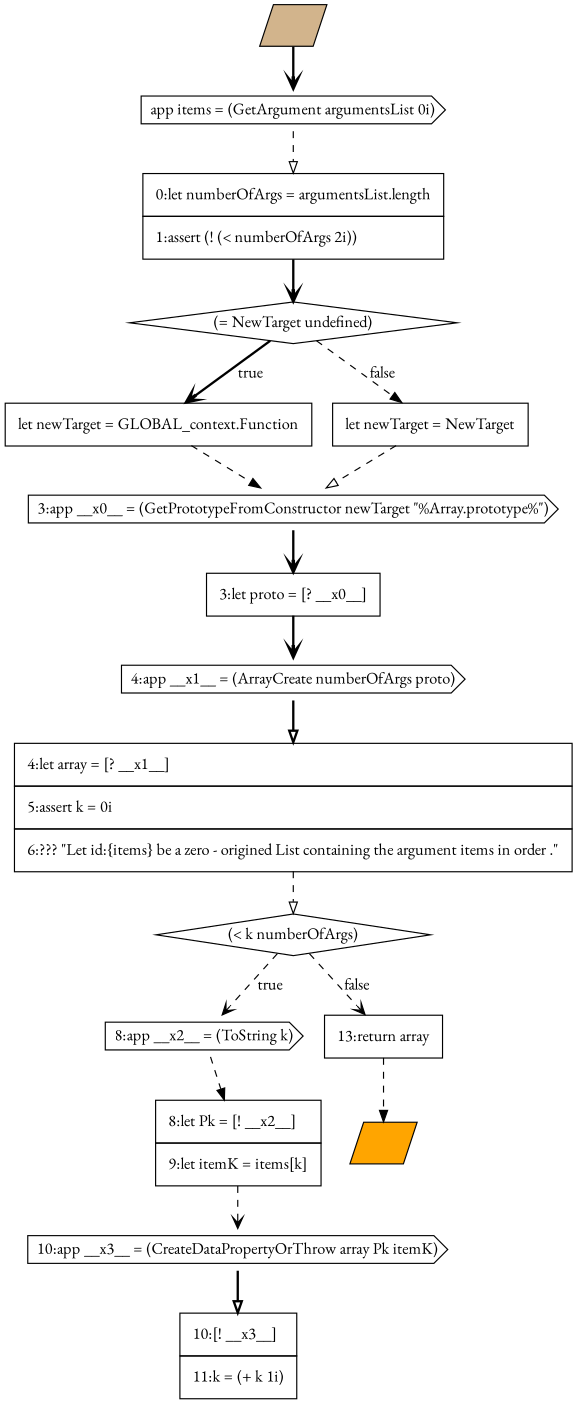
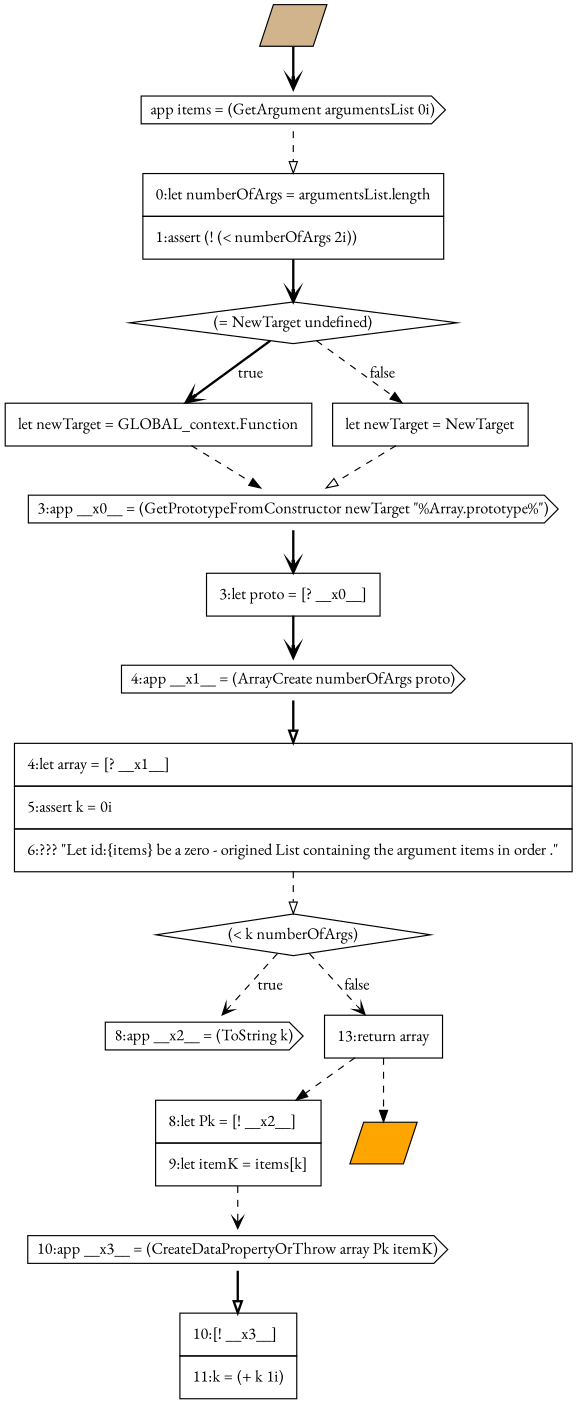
  digraph {
    fontname="EB Garamond"
    node [color=black fillcolor=white fontname="EB Garamond" shape=none style=filled]
    edge [arrowhead=vee color=black fontname="EB Garamond" style=dashed]
    n1 [label=<<font color="black">     <table border="0" cellborder="1" cellspacing="0" cellpadding="10">       <tr><td align="left">let newTarget = GLOBAL_context.Function</td></tr>     </table>   </font>> margin=0]
    n2 [label=<<font color="black">3:app __x0__ = (GetPrototypeFromConstructor newTarget &quot;%Array.prototype%&quot;)</font>> shape=cds]
    n3 [label=<<font color="black">     <table border="0" cellborder="1" cellspacing="0" cellpadding="10">       <tr><td align="left">3:let proto = [? __x0__]</td></tr>     </table>   </font>> margin=0]
    n4 [label=<<font color="black">     <table border="0" cellborder="1" cellspacing="0" cellpadding="10">       <tr><td align="left">10:[! __x3__]</td></tr>       <tr><td align="left">11:k = (+ k 1i)</td></tr>     </table>   </font>> margin=0]
    n5 [label=<<font color="black">(&lt; k numberOfArgs)</font>> shape=diamond]
    n6 [label=<<font color="black">8:app __x2__ = (ToString k)</font>> shape=cds]
    n7 [label=<<font color="black">     <table border="0" cellborder="1" cellspacing="0" cellpadding="10">       <tr><td align="left">13:return array</td></tr>     </table>   </font>> margin=0]
    n8 [label=<<font color="black">     <table border="0" cellborder="1" cellspacing="0" cellpadding="10">       <tr><td align="left">8:let Pk = [! __x2__]</td></tr>       <tr><td align="left">9:let itemK = items[k]</td></tr>     </table>   </font>> margin=0]
    n9 [label=<<font color="black">10:app __x3__ = (CreateDataPropertyOrThrow array Pk itemK)</font>> shape=cds]
    n10 [label=<<font color="black">4:app __x1__ = (ArrayCreate numberOfArgs proto)</font>> shape=cds]
    n11 [label=<<font color="black">     <table border="0" cellborder="1" cellspacing="0" cellpadding="10">       <tr><td align="left">4:let array = [? __x1__]</td></tr>       <tr><td align="left">5:assert k = 0i</td></tr>       <tr><td align="left">6:??? &quot;Let id:{items} be a zero - origined List containing the argument items in order .&quot;</td></tr>     </table>   </font>> margin=0]
    n12 [label=<<font color="black">     <table border="0" cellborder="1" cellspacing="0" cellpadding="10">       <tr><td align="left">let newTarget = NewTarget</td></tr>     </table>   </font>> margin=0]
    n13 [fillcolor=tan label=" " shape=parallelogram]
    n14 [label=<<font color="black">app items = (GetArgument argumentsList 0i)</font>> shape=cds]
    n15 [label=<<font color="black">     <table border="0" cellborder="1" cellspacing="0" cellpadding="10">       <tr><td align="left">0:let numberOfArgs = argumentsList.length</td></tr>       <tr><td align="left">1:assert (! (&lt; numberOfArgs 2i))</td></tr>     </table>   </font>> margin=0]
    n16 [label=<<font color="black">(= NewTarget undefined)</font>> shape=diamond]
    n17 [fillcolor=orange label=" " shape=parallelogram]
    n1 -> n2 [arrowhead=normal]
    n2 -> n3 [style=bold]
    n3 -> n10 [style=bold]
    n5 -> n6 [label=<<font color="black">true</font>>]
    n5 -> n7 [label=<<font color="black">false</font>>]
-   n6 -> n8 [arrowhead=normal]
+   n7 -> n8 [arrowhead=normal]
    n7 -> n17 [arrowhead=normal]
    n8 -> n9
    n9 -> n4 [arrowhead=onormal style=bold]
    n10 -> n11 [arrowhead=onormal style=bold]
    n11 -> n5 [arrowhead=onormal]
    n12 -> n2 [arrowhead=onormal]
    n13 -> n14 [style=bold]
    n14 -> n15 [arrowhead=onormal]
    n15 -> n16 [style=bold]
    n16 -> n1 [label=<<font color="black">true</font>> style=bold]
    n16 -> n12 [arrowhead=normal label=<<font color="black">false</font>>]
  }
